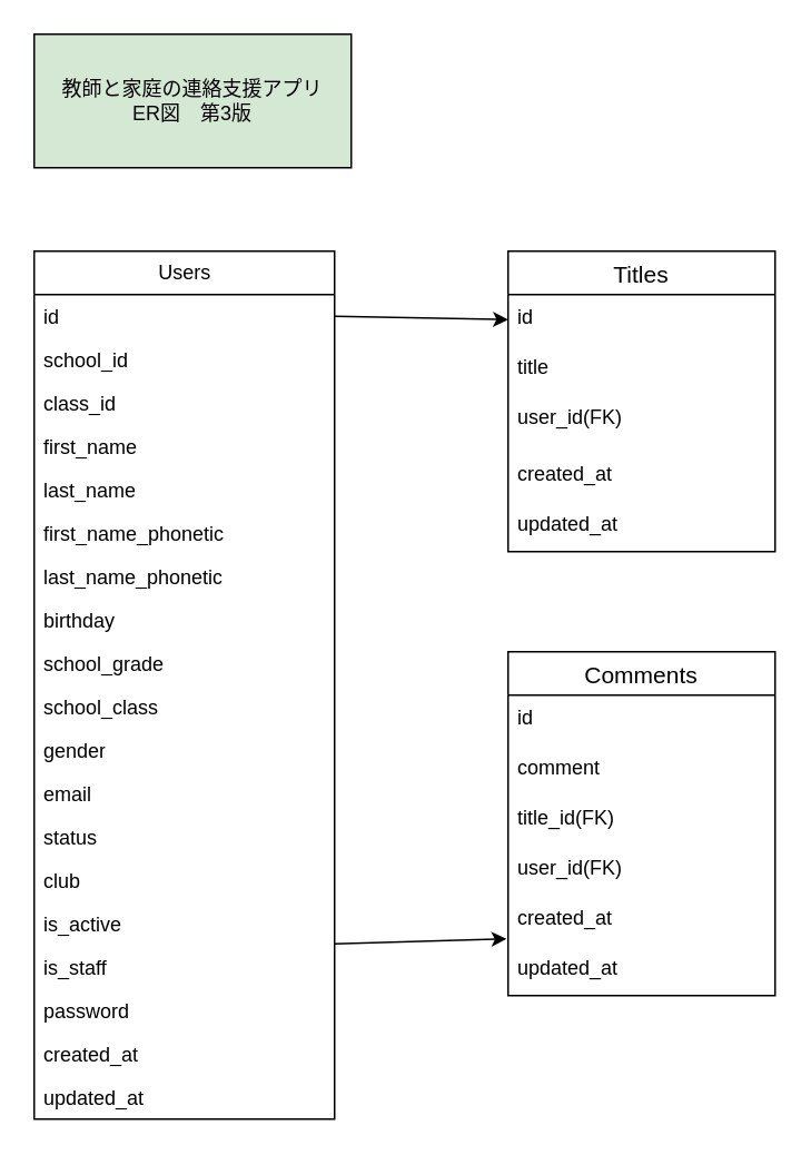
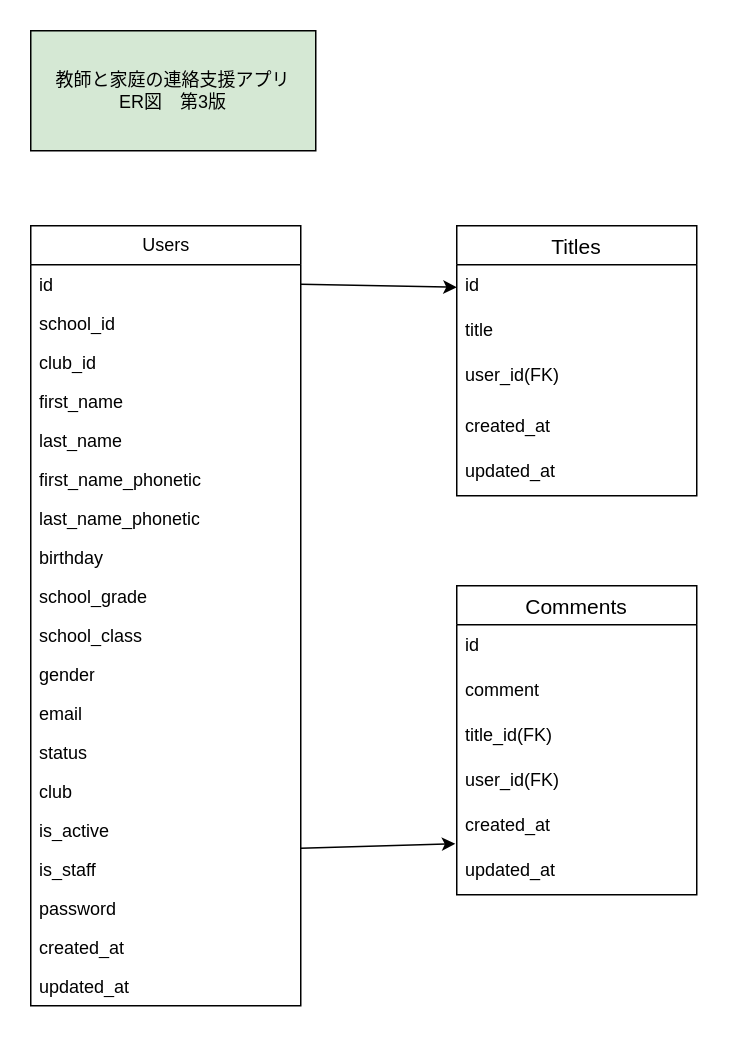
  <mxCell id="0" />
  <mxCell id="1" parent="0" />
  <mxCell id="2" value="Titles" style="swimlane;fontStyle=0;childLayout=stackLayout;horizontal=1;startSize=26;horizontalStack=0;resizeParent=1;resizeParentMax=0;resizeLast=0;collapsible=1;marginBottom=0;align=center;fontSize=14;" parent="1" vertex="1"><mxGeometry x="304" y="150" width="160" height="180" as="geometry"><mxRectangle x="334" y="300" width="90" height="30" as="alternateBounds" /></mxGeometry></mxCell>
  <mxCell id="3" value="id" style="text;strokeColor=none;fillColor=none;spacingLeft=4;spacingRight=4;overflow=hidden;rotatable=0;points=[[0,0.5],[1,0.5]];portConstraint=eastwest;fontSize=12;" parent="2" vertex="1"><mxGeometry y="26" width="160" height="30" as="geometry" /></mxCell>
  <mxCell id="4" value="title" style="text;strokeColor=none;fillColor=none;spacingLeft=4;spacingRight=4;overflow=hidden;rotatable=0;points=[[0,0.5],[1,0.5]];portConstraint=eastwest;fontSize=12;" parent="2" vertex="1"><mxGeometry y="56" width="160" height="30" as="geometry" /></mxCell>
  <mxCell id="5" value="user_id(FK)" style="text;strokeColor=none;fillColor=none;spacingLeft=4;spacingRight=4;overflow=hidden;rotatable=0;points=[[0,0.5],[1,0.5]];portConstraint=eastwest;fontSize=12;" parent="2" vertex="1"><mxGeometry y="86" width="160" height="34" as="geometry" /></mxCell>
  <mxCell id="6" value="created_at" style="text;strokeColor=none;fillColor=none;spacingLeft=4;spacingRight=4;overflow=hidden;rotatable=0;points=[[0,0.5],[1,0.5]];portConstraint=eastwest;fontSize=12;" parent="2" vertex="1"><mxGeometry y="120" width="160" height="30" as="geometry" /></mxCell>
  <mxCell id="7" value="updated_at" style="text;strokeColor=none;fillColor=none;spacingLeft=4;spacingRight=4;overflow=hidden;rotatable=0;points=[[0,0.5],[1,0.5]];portConstraint=eastwest;fontSize=12;" parent="2" vertex="1"><mxGeometry y="150" width="160" height="30" as="geometry" /></mxCell>
  <mxCell id="8" value="Comments" style="swimlane;fontStyle=0;childLayout=stackLayout;horizontal=1;startSize=26;horizontalStack=0;resizeParent=1;resizeParentMax=0;resizeLast=0;collapsible=1;marginBottom=0;align=center;fontSize=14;" parent="1" vertex="1"><mxGeometry x="304" y="390" width="160" height="206" as="geometry" /></mxCell>
  <mxCell id="9" value="id" style="text;strokeColor=none;fillColor=none;spacingLeft=4;spacingRight=4;overflow=hidden;rotatable=0;points=[[0,0.5],[1,0.5]];portConstraint=eastwest;fontSize=12;" parent="8" vertex="1"><mxGeometry y="26" width="160" height="30" as="geometry" /></mxCell>
  <mxCell id="10" value="comment" style="text;strokeColor=none;fillColor=none;spacingLeft=4;spacingRight=4;overflow=hidden;rotatable=0;points=[[0,0.5],[1,0.5]];portConstraint=eastwest;fontSize=12;" parent="8" vertex="1"><mxGeometry y="56" width="160" height="30" as="geometry" /></mxCell>
  <mxCell id="11" value="title_id(FK)" style="text;strokeColor=none;fillColor=none;spacingLeft=4;spacingRight=4;overflow=hidden;rotatable=0;points=[[0,0.5],[1,0.5]];portConstraint=eastwest;fontSize=12;" parent="8" vertex="1"><mxGeometry y="86" width="160" height="30" as="geometry" /></mxCell>
  <mxCell id="12" value="user_id(FK)" style="text;strokeColor=none;fillColor=none;spacingLeft=4;spacingRight=4;overflow=hidden;rotatable=0;points=[[0,0.5],[1,0.5]];portConstraint=eastwest;fontSize=12;" parent="8" vertex="1"><mxGeometry y="116" width="160" height="30" as="geometry" /></mxCell>
  <mxCell id="13" value="created_at" style="text;strokeColor=none;fillColor=none;spacingLeft=4;spacingRight=4;overflow=hidden;rotatable=0;points=[[0,0.5],[1,0.5]];portConstraint=eastwest;fontSize=12;" parent="8" vertex="1"><mxGeometry y="146" width="160" height="30" as="geometry" /></mxCell>
  <mxCell id="14" value="updated_at" style="text;strokeColor=none;fillColor=none;spacingLeft=4;spacingRight=4;overflow=hidden;rotatable=0;points=[[0,0.5],[1,0.5]];portConstraint=eastwest;fontSize=12;" parent="8" vertex="1"><mxGeometry y="176" width="160" height="30" as="geometry" /></mxCell>
  <mxCell id="15" value="&lt;span&gt;教師と家庭の連絡支援アプリ&lt;br&gt;ER図　第3版&lt;br&gt;&lt;/span&gt;" style="rounded=0;whiteSpace=wrap;html=1;fillColor=#d5e8d4;" parent="1" vertex="1"><mxGeometry x="20" y="20" width="190" height="80" as="geometry" /></mxCell>
  <mxCell id="16" value="Users" style="swimlane;fontStyle=0;childLayout=stackLayout;horizontal=1;startSize=26;fillColor=none;horizontalStack=0;resizeParent=1;resizeParentMax=0;resizeLast=0;collapsible=1;marginBottom=0;html=1;" parent="1" vertex="1"><mxGeometry x="20" y="150" width="180" height="520" as="geometry" /></mxCell>
  <mxCell id="17" value="id" style="text;strokeColor=none;fillColor=none;align=left;verticalAlign=top;spacingLeft=4;spacingRight=4;overflow=hidden;rotatable=0;points=[[0,0.5],[1,0.5]];portConstraint=eastwest;whiteSpace=wrap;html=1;" parent="16" vertex="1"><mxGeometry y="26" width="180" height="26" as="geometry" /></mxCell>
  <mxCell id="18" value="school_id" style="text;strokeColor=none;fillColor=none;align=left;verticalAlign=top;spacingLeft=4;spacingRight=4;overflow=hidden;rotatable=0;points=[[0,0.5],[1,0.5]];portConstraint=eastwest;whiteSpace=wrap;html=1;" parent="16" vertex="1"><mxGeometry y="52" width="180" height="26" as="geometry" /></mxCell>
- <mxCell id="19" value="class_id" style="text;strokeColor=none;fillColor=none;align=left;verticalAlign=top;spacingLeft=4;spacingRight=4;overflow=hidden;rotatable=0;points=[[0,0.5],[1,0.5]];portConstraint=eastwest;whiteSpace=wrap;html=1;" parent="16" vertex="1"><mxGeometry y="78" width="180" height="26" as="geometry" /></mxCell>
+ <mxCell id="19" value="club_id" style="text;strokeColor=none;fillColor=none;align=left;verticalAlign=top;spacingLeft=4;spacingRight=4;overflow=hidden;rotatable=0;points=[[0,0.5],[1,0.5]];portConstraint=eastwest;whiteSpace=wrap;html=1;" parent="16" vertex="1"><mxGeometry y="78" width="180" height="26" as="geometry" /></mxCell>
  <mxCell id="20" value="first_name" style="text;strokeColor=none;fillColor=none;align=left;verticalAlign=top;spacingLeft=4;spacingRight=4;overflow=hidden;rotatable=0;points=[[0,0.5],[1,0.5]];portConstraint=eastwest;whiteSpace=wrap;html=1;" parent="16" vertex="1"><mxGeometry y="104" width="180" height="26" as="geometry" /></mxCell>
  <mxCell id="21" value="last_name" style="text;strokeColor=none;fillColor=none;align=left;verticalAlign=top;spacingLeft=4;spacingRight=4;overflow=hidden;rotatable=0;points=[[0,0.5],[1,0.5]];portConstraint=eastwest;whiteSpace=wrap;html=1;" parent="16" vertex="1"><mxGeometry y="130" width="180" height="26" as="geometry" /></mxCell>
  <mxCell id="22" value="first_name_phonetic" style="text;strokeColor=none;fillColor=none;align=left;verticalAlign=top;spacingLeft=4;spacingRight=4;overflow=hidden;rotatable=0;points=[[0,0.5],[1,0.5]];portConstraint=eastwest;whiteSpace=wrap;html=1;" parent="16" vertex="1"><mxGeometry y="156" width="180" height="26" as="geometry" /></mxCell>
  <mxCell id="23" value="last_name_phonetic" style="text;strokeColor=none;fillColor=none;align=left;verticalAlign=top;spacingLeft=4;spacingRight=4;overflow=hidden;rotatable=0;points=[[0,0.5],[1,0.5]];portConstraint=eastwest;whiteSpace=wrap;html=1;" parent="16" vertex="1"><mxGeometry y="182" width="180" height="26" as="geometry" /></mxCell>
  <mxCell id="24" value="birthday" style="text;strokeColor=none;fillColor=none;align=left;verticalAlign=top;spacingLeft=4;spacingRight=4;overflow=hidden;rotatable=0;points=[[0,0.5],[1,0.5]];portConstraint=eastwest;whiteSpace=wrap;html=1;" parent="16" vertex="1"><mxGeometry y="208" width="180" height="26" as="geometry" /></mxCell>
  <mxCell id="25" value="school_grade" style="text;strokeColor=none;fillColor=none;align=left;verticalAlign=top;spacingLeft=4;spacingRight=4;overflow=hidden;rotatable=0;points=[[0,0.5],[1,0.5]];portConstraint=eastwest;whiteSpace=wrap;html=1;" parent="16" vertex="1"><mxGeometry y="234" width="180" height="26" as="geometry" /></mxCell>
  <mxCell id="26" value="school_class" style="text;strokeColor=none;fillColor=none;align=left;verticalAlign=top;spacingLeft=4;spacingRight=4;overflow=hidden;rotatable=0;points=[[0,0.5],[1,0.5]];portConstraint=eastwest;whiteSpace=wrap;html=1;" parent="16" vertex="1"><mxGeometry y="260" width="180" height="26" as="geometry" /></mxCell>
  <mxCell id="27" value="gender" style="text;strokeColor=none;fillColor=none;align=left;verticalAlign=top;spacingLeft=4;spacingRight=4;overflow=hidden;rotatable=0;points=[[0,0.5],[1,0.5]];portConstraint=eastwest;whiteSpace=wrap;html=1;" parent="16" vertex="1"><mxGeometry y="286" width="180" height="26" as="geometry" /></mxCell>
  <mxCell id="28" value="email" style="text;strokeColor=none;fillColor=none;align=left;verticalAlign=top;spacingLeft=4;spacingRight=4;overflow=hidden;rotatable=0;points=[[0,0.5],[1,0.5]];portConstraint=eastwest;whiteSpace=wrap;html=1;" parent="16" vertex="1"><mxGeometry y="312" width="180" height="26" as="geometry" /></mxCell>
  <mxCell id="29" value="status" style="text;strokeColor=none;fillColor=none;align=left;verticalAlign=top;spacingLeft=4;spacingRight=4;overflow=hidden;rotatable=0;points=[[0,0.5],[1,0.5]];portConstraint=eastwest;whiteSpace=wrap;html=1;" parent="16" vertex="1"><mxGeometry y="338" width="180" height="26" as="geometry" /></mxCell>
  <mxCell id="30" value="club" style="text;strokeColor=none;fillColor=none;align=left;verticalAlign=top;spacingLeft=4;spacingRight=4;overflow=hidden;rotatable=0;points=[[0,0.5],[1,0.5]];portConstraint=eastwest;whiteSpace=wrap;html=1;" parent="16" vertex="1"><mxGeometry y="364" width="180" height="26" as="geometry" /></mxCell>
  <mxCell id="31" value="is_active" style="text;strokeColor=none;fillColor=none;align=left;verticalAlign=top;spacingLeft=4;spacingRight=4;overflow=hidden;rotatable=0;points=[[0,0.5],[1,0.5]];portConstraint=eastwest;whiteSpace=wrap;html=1;" parent="16" vertex="1"><mxGeometry y="390" width="180" height="26" as="geometry" /></mxCell>
  <mxCell id="32" value="is_staff" style="text;strokeColor=none;fillColor=none;align=left;verticalAlign=top;spacingLeft=4;spacingRight=4;overflow=hidden;rotatable=0;points=[[0,0.5],[1,0.5]];portConstraint=eastwest;whiteSpace=wrap;html=1;" parent="16" vertex="1"><mxGeometry y="416" width="180" height="26" as="geometry" /></mxCell>
  <mxCell id="33" value="password" style="text;strokeColor=none;fillColor=none;align=left;verticalAlign=top;spacingLeft=4;spacingRight=4;overflow=hidden;rotatable=0;points=[[0,0.5],[1,0.5]];portConstraint=eastwest;whiteSpace=wrap;html=1;" parent="16" vertex="1"><mxGeometry y="442" width="180" height="26" as="geometry" /></mxCell>
  <mxCell id="34" value="&lt;span style=&quot;&quot;&gt;created_at&lt;/span&gt;" style="text;strokeColor=none;fillColor=none;align=left;verticalAlign=top;spacingLeft=4;spacingRight=4;overflow=hidden;rotatable=0;points=[[0,0.5],[1,0.5]];portConstraint=eastwest;whiteSpace=wrap;html=1;" parent="16" vertex="1"><mxGeometry y="468" width="180" height="26" as="geometry" /></mxCell>
  <mxCell id="35" value="&lt;span style=&quot;&quot;&gt;updated_at&lt;/span&gt;" style="text;strokeColor=none;fillColor=none;align=left;verticalAlign=top;spacingLeft=4;spacingRight=4;overflow=hidden;rotatable=0;points=[[0,0.5],[1,0.5]];portConstraint=eastwest;whiteSpace=wrap;html=1;" parent="16" vertex="1"><mxGeometry y="494" width="180" height="26" as="geometry" /></mxCell>
  <mxCell id="36" value="" style="edgeStyle=none;html=1;exitX=1;exitY=0.5;exitDx=0;exitDy=0;entryX=0;entryY=0.5;entryDx=0;entryDy=0;" parent="1" source="17" target="3" edge="1"><mxGeometry relative="1" as="geometry"><mxPoint x="300" y="175" as="targetPoint" /></mxGeometry></mxCell>
  <mxCell id="37" value="" style="edgeStyle=none;html=1;exitX=1;exitY=0.962;exitDx=0;exitDy=0;entryX=-0.006;entryY=-0.133;entryDx=0;entryDy=0;entryPerimeter=0;exitPerimeter=0;" parent="1" source="31" target="14" edge="1"><mxGeometry relative="1" as="geometry"><mxPoint x="300" y="449" as="targetPoint" /></mxGeometry></mxCell>
